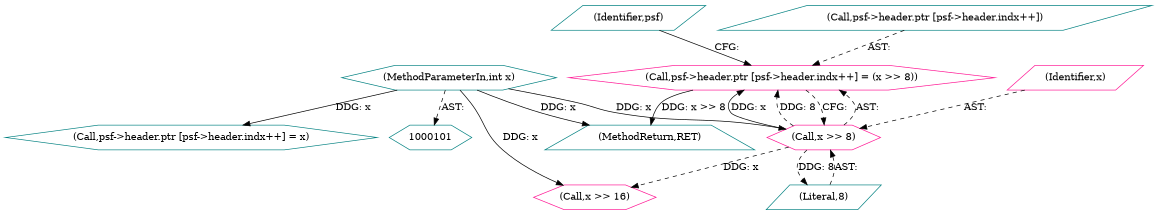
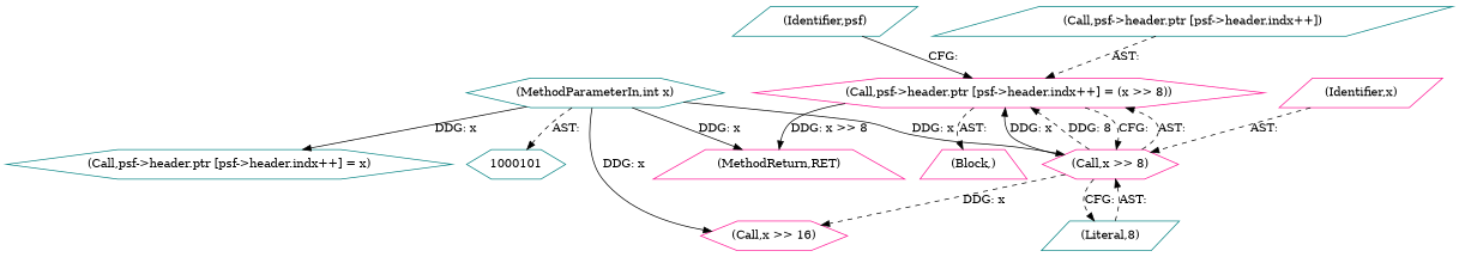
  digraph {
    node [color=deeppink shape=hexagon]
    edge [style=dashed]
    n1 [label="(Call,psf->header.ptr [psf->header.indx++] = (x >> 8))"]
    n2 [label="(Call,x >> 8)"]
-   n4 [color=teal label="(MethodReturn,RET)" shape=trapezium]
+   n3 [label="(Block,)" shape=trapezium]
+   n4 [label="(MethodReturn,RET)" shape=trapezium]
    n5 [label="(Call,x >> 16)"]
    n6 [color=teal label="(Literal,8)" shape=parallelogram]
    n7 [color=teal label="(MethodParameterIn,int x)"]
    n8 [color=teal label="(Call,psf->header.ptr [psf->header.indx++] = x)"]
    1000101 [color=teal]
    n10 [color=teal label="(Identifier,psf)" shape=parallelogram]
    n11 [color=teal label="(Call,psf->header.ptr [psf->header.indx++])" shape=parallelogram]
    n12 [label="(Identifier,x)" shape=parallelogram]
    n1 -> n2 [label="CFG: "]
+   n1 -> n3 [label="AST: "]
    n1 -> n4 [label="DDG: x >> 8" style=solid]
    n2 -> n1 [label="AST: "]
    n2 -> n1 [label="DDG: x" style=solid]
    n2 -> n1 [label="DDG: 8"]
    n2 -> n5 [label="DDG: x"]
-   n2 -> n6 [label="DDG: 8"]
+   n2 -> n6 [label="CFG: "]
    n6 -> n2 [label="AST: "]
    n7 -> n2 [label="DDG: x" style=solid]
    n7 -> n4 [label="DDG: x" style=solid]
    n7 -> n5 [label="DDG: x" style=solid]
    n7 -> n8 [label="DDG: x" style=solid]
    n7 -> 1000101 [label="AST: "]
    n10 -> n1 [label="CFG: " style=solid]
    n11 -> n1 [label="AST: "]
    n12 -> n2 [label="AST: "]
  }
